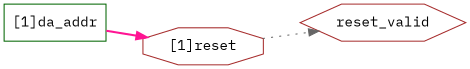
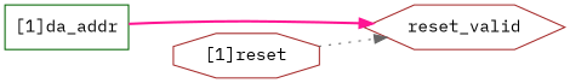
  strict digraph {
    fontname="IBM Plex Mono"
    rankdir=LR
    node [color=brown fontname="IBM Plex Mono"]
    edge [fontname="IBM Plex Mono"]
    "[1]da_addr" [color=darkgreen complexity=3 importance=0.274509853734 rank=0.091503284578 shape=box]
    n2 [complexity=0 importance=0.156862682833 label=reset_valid rank=0.0 shape=hexagon]
    "[1]reset" [complexity=1 importance=0.431372536567 rank=0.431372536567 shape=octagon]
-   "[1]da_addr" -> "[1]reset" [color=deeppink style=bold]
+   "[1]da_addr" -> n2 [color=deeppink style=bold]
    "[1]reset" -> n2 [color=gray40 style=dotted]
  }
